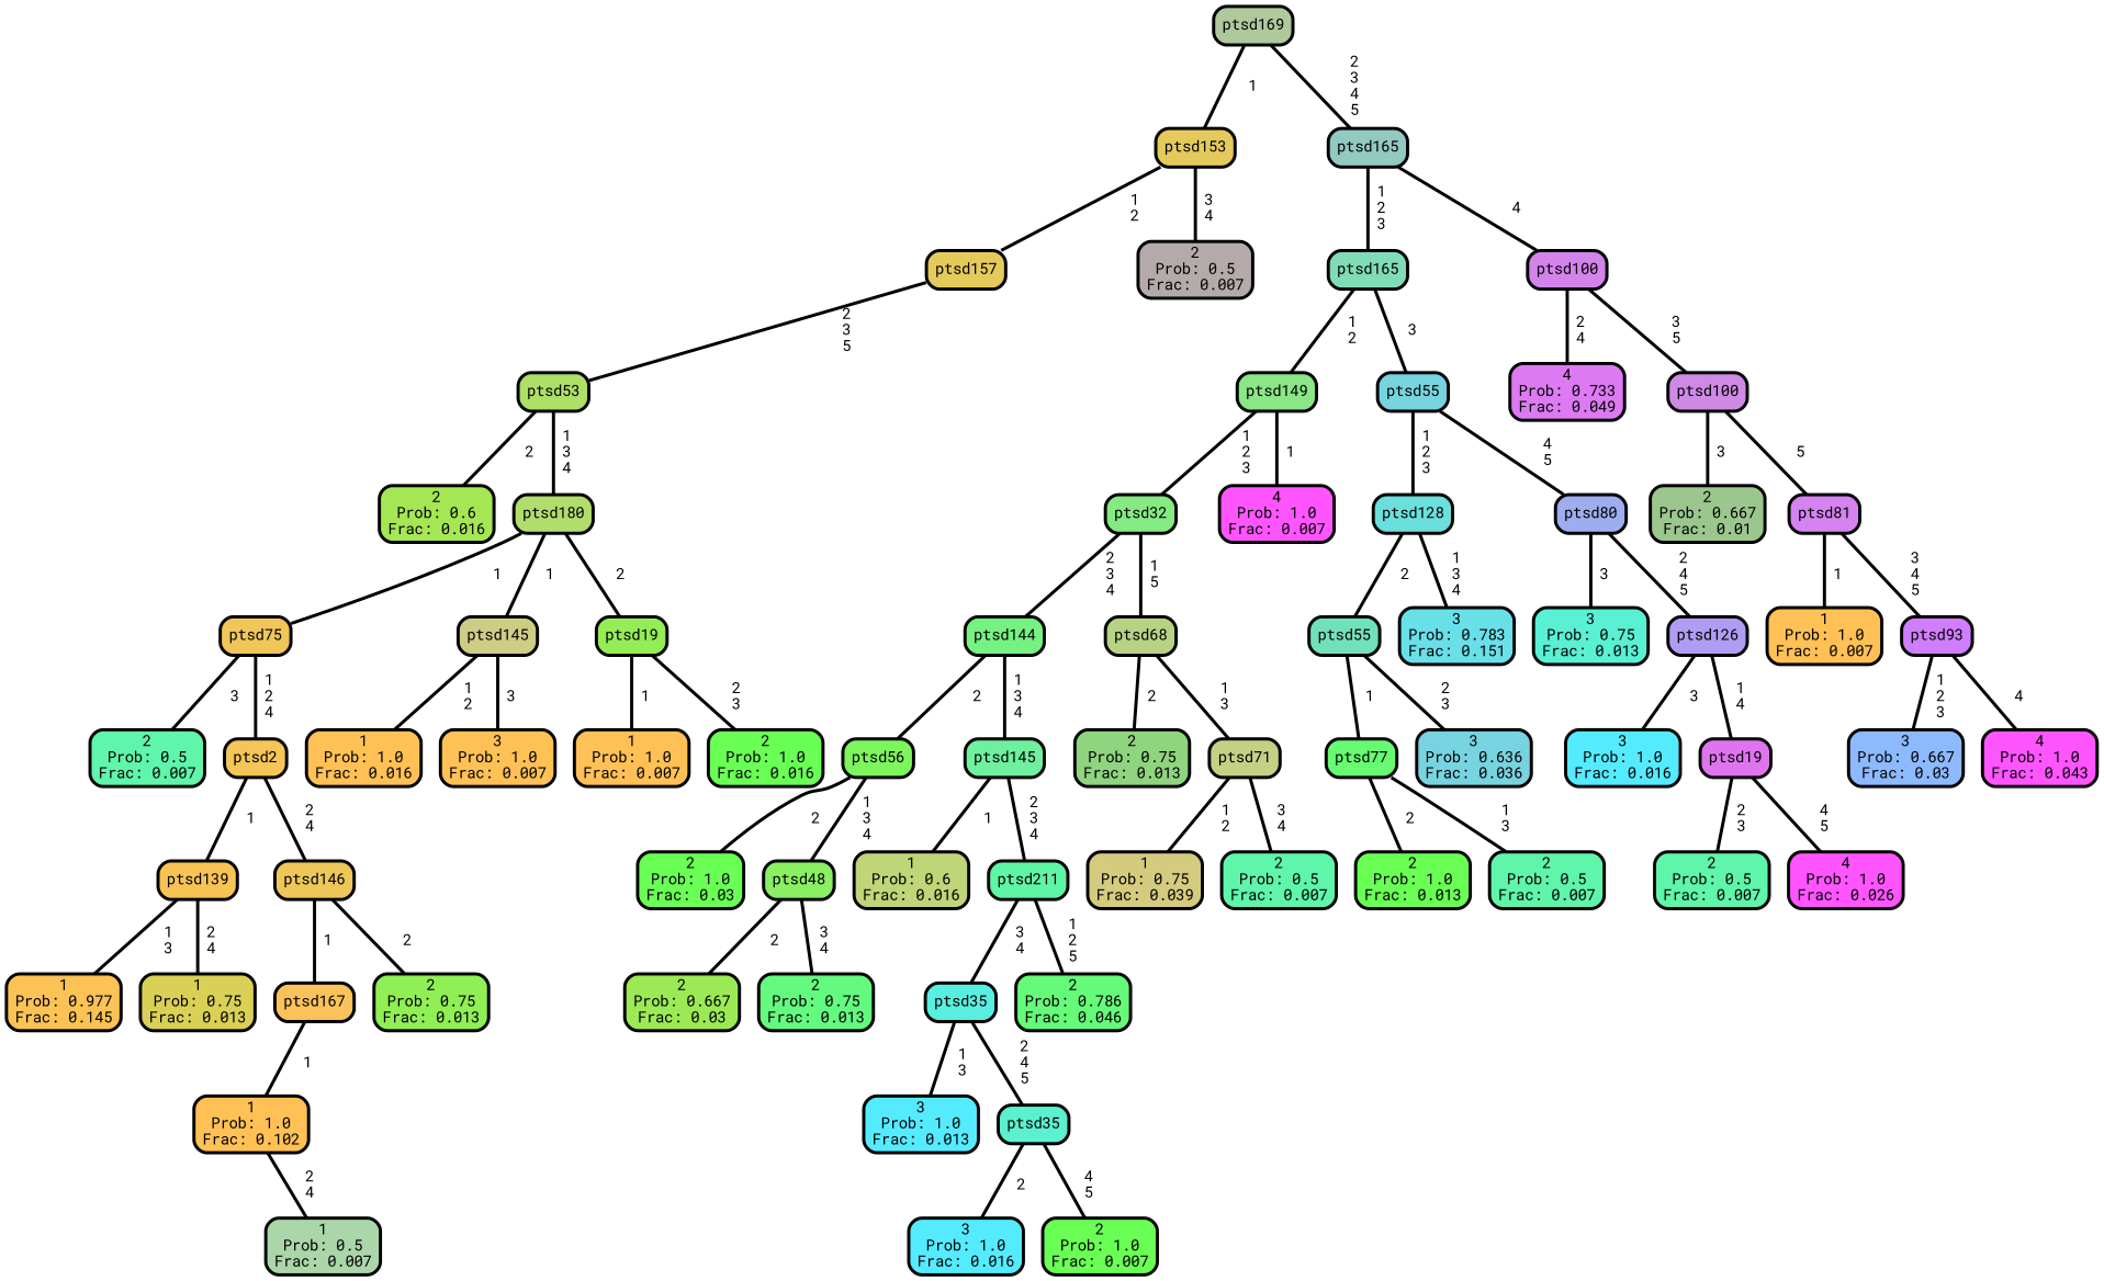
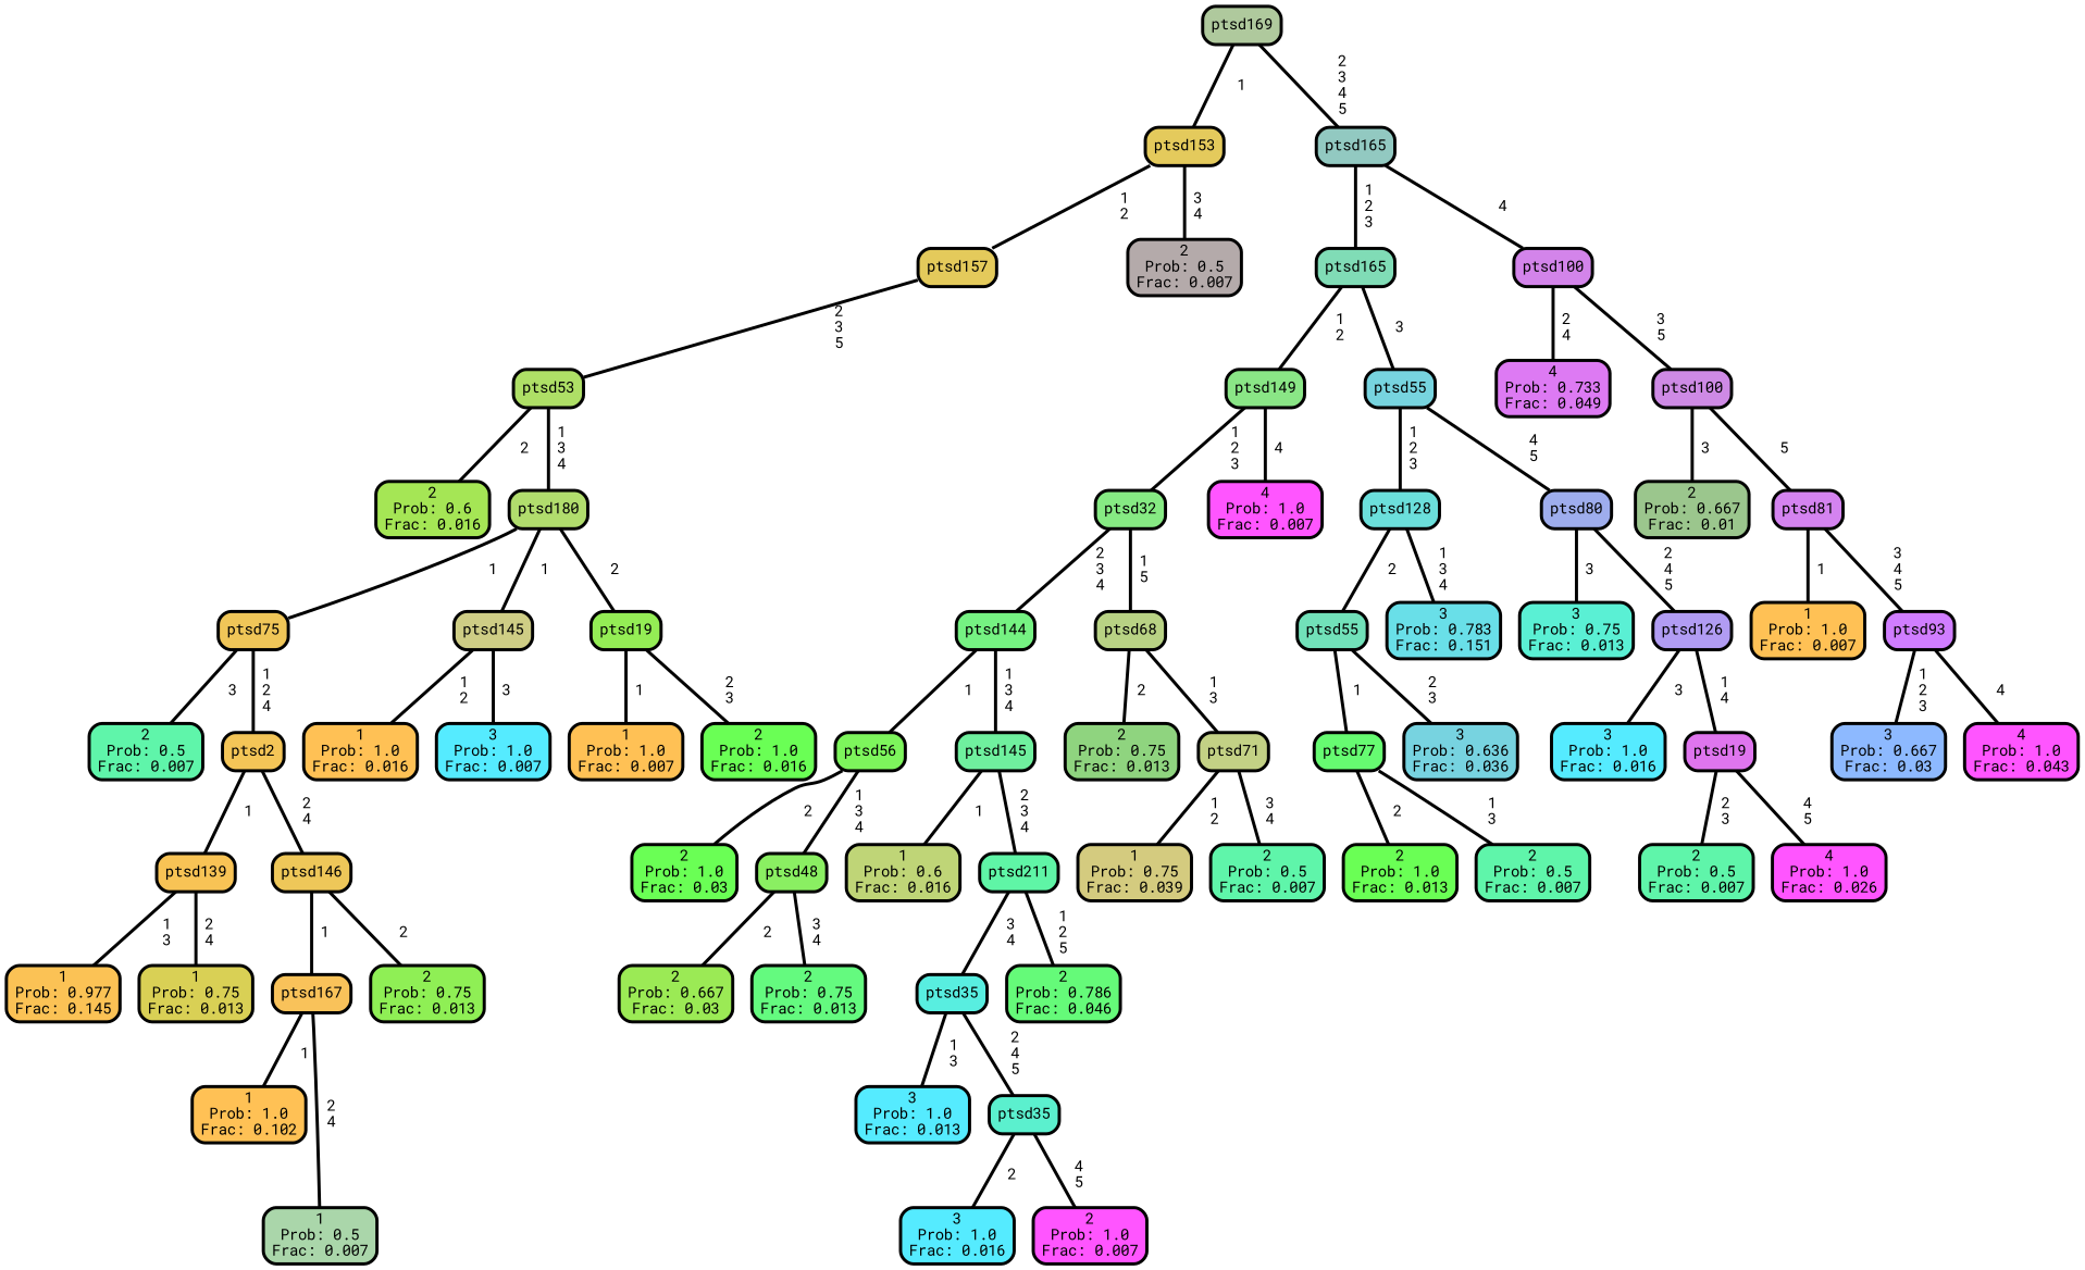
  graph {
    fontname="Roboto Mono"
    ranksep="0 equally"
    splines=straight
    node [color=black fillcolor="#5ff5aa" fontcolor=black fontname="Roboto Mono" penwidth=3 shape=box style="filled, rounded"]
    edge [color=black fontname="Roboto Mono" penwidth=3]
    n1 [label="2\nProb: 0.5\nFrac: 0.007"]
    n2 [fillcolor="#f0c658" label=ptsd75]
    n3 [fillcolor="#f4c557" label=ptsd2]
    n4 [fillcolor="#f8c355" label=ptsd139]
    n5 [fillcolor="#eec759" label=ptsd146]
    n6 [fillcolor="#fbc255" label="1\nProb: 0.977\nFrac: 0.145"]
    n7 [fillcolor="#d9d055" label="1\nProb: 0.75\nFrac: 0.013"]
    n8 [fillcolor="#f9c25a" label=ptsd167]
    n9 [fillcolor="#8fef55" label="2\nProb: 0.75\nFrac: 0.013"]
    n10 [fillcolor="#ffc155" label="1\nProb: 1.0\nFrac: 0.102"]
    n11 [fillcolor="#aad6aa" label="1\nProb: 0.5\nFrac: 0.007"]
    n12 [fillcolor="#e4ca5b" label=ptsd157]
    n13 [fillcolor="#aedf66" label=ptsd53]
    n14 [fillcolor="#a5e655" label="2\nProb: 0.6\nFrac: 0.016"]
    n15 [fillcolor="#b1dd6d" label=ptsd180]
    n16 [fillcolor="#cecd85" label=ptsd145]
    n17 [fillcolor="#94ed55" label=ptsd19]
    n18 [fillcolor="#ffc155" label="1\nProb: 1.0\nFrac: 0.016"]
-   n19 [fillcolor="#ffc155" label="3\nProb: 1.0\nFrac: 0.007"]
+   n19 [fillcolor="#55ebff" label="3\nProb: 1.0\nFrac: 0.007"]
    n20 [fillcolor="#ffc155" label="1\nProb: 1.0\nFrac: 0.007"]
    n21 [fillcolor="#6aff55" label="2\nProb: 1.0\nFrac: 0.016"]
    n22 [fillcolor="#e4ca5c" label=ptsd153]
    n23 [fillcolor="#b4aaaa" label="2\nProb: 0.5\nFrac: 0.007"]
    n24 [fillcolor="#afc99d" label=ptsd169]
    n25 [fillcolor="#92c9c1" label=ptsd165]
    n26 [fillcolor="#80dcb6" label=ptsd165]
    n27 [fillcolor="#d384ea" label=ptsd100]
    n28 [fillcolor="#6aff55" label="2\nProb: 1.0\nFrac: 0.03"]
    n29 [fillcolor="#7df55c" label=ptsd56]
    n30 [fillcolor="#8aef62" label=ptsd48]
    n31 [fillcolor="#9bea55" label="2\nProb: 0.667\nFrac: 0.03"]
    n32 [fillcolor="#64fa7f" label="2\nProb: 0.75\nFrac: 0.013"]
    n33 [fillcolor="#75f282" label=ptsd144]
    n34 [fillcolor="#6ff09e" label=ptsd145]
    n35 [fillcolor="#bfd577" label="1\nProb: 0.6\nFrac: 0.016"]
    n36 [fillcolor="#5ff5a6" label=ptsd211]
    n37 [fillcolor="#58eee0" label=ptsd35]
    n38 [fillcolor="#65fa79" label="2\nProb: 0.786\nFrac: 0.046"]
    n39 [fillcolor="#55ebff" label="3\nProb: 1.0\nFrac: 0.013"]
    n40 [fillcolor="#5bf0ce" label=ptsd35]
    n41 [fillcolor="#55ebff" label="3\nProb: 1.0\nFrac: 0.016"]
-   n42 [fillcolor="#6aff55" label="2\nProb: 1.0\nFrac: 0.007"]
+   n42 [fillcolor="#ff55ff" label="2\nProb: 1.0\nFrac: 0.007"]
    n43 [fillcolor="#86ea83" label=ptsd32]
    n44 [fillcolor="#b8d284" label=ptsd68]
    n45 [fillcolor="#8fd47f" label="2\nProb: 0.75\nFrac: 0.013"]
    n46 [fillcolor="#c3d185" label=ptsd71]
    n47 [fillcolor="#d4cb7f" label="1\nProb: 0.75\nFrac: 0.039"]
    n48 [label="2\nProb: 0.5\nFrac: 0.007"]
    n49 [fillcolor="#8ae686" label=ptsd149]
    n50 [fillcolor="#ff55ff" label="4\nProb: 1.0\nFrac: 0.007"]
    n51 [fillcolor="#77d4df" label=ptsd55]
    n52 [fillcolor="#6bdfdb" label=ptsd128]
    n53 [fillcolor="#9eaded" label=ptsd80]
    n54 [fillcolor="#6aff55" label="2\nProb: 1.0\nFrac: 0.013"]
    n55 [fillcolor="#66fb71" label=ptsd77]
    n56 [label="2\nProb: 0.5\nFrac: 0.007"]
    n57 [fillcolor="#71e1b9" label=ptsd55]
    n58 [fillcolor="#77d3e0" label="3\nProb: 0.636\nFrac: 0.036"]
    n59 [fillcolor="#69dfe8" label="3\nProb: 0.783\nFrac: 0.151"]
    n60 [fillcolor="#5af0d4" label="3\nProb: 0.75\nFrac: 0.013"]
    n61 [fillcolor="#b19cf3" label=ptsd126]
    n62 [fillcolor="#55ebff" label="3\nProb: 1.0\nFrac: 0.016"]
    n63 [fillcolor="#df75ee" label=ptsd19]
    n64 [label="2\nProb: 0.5\nFrac: 0.007"]
    n65 [fillcolor="#ff55ff" label="4\nProb: 1.0\nFrac: 0.026"]
    n66 [fillcolor="#dd7af3" label="4\nProb: 0.733\nFrac: 0.049"]
    n67 [fillcolor="#ce8ae5" label=ptsd100]
    n68 [fillcolor="#9bc68d" label="2\nProb: 0.667\nFrac: 0.01"]
    n69 [fillcolor="#d483f0" label=ptsd81]
    n70 [fillcolor="#ffc155" label="1\nProb: 1.0\nFrac: 0.007"]
    n71 [fillcolor="#d07dff" label=ptsd93]
    n72 [fillcolor="#8db9ff" label="3\nProb: 0.667\nFrac: 0.03"]
    n73 [fillcolor="#ff55ff" label="4\nProb: 1.0\nFrac: 0.043"]
    subgraph sub_1 {
      rank=same
    }
    n2 -- n1 [label=" 3"]
    n2 -- n3 [label=" 1\n 2\n 4"]
    n3 -- n4 [label=" 1"]
    n3 -- n5 [label=" 2\n 4"]
    n4 -- n6 [label=" 1\n 3"]
    n4 -- n7 [label=" 2\n 4"]
    n5 -- n8 [label=" 1"]
    n5 -- n9 [label=" 2"]
    n8 -- n10 [label=" 1"]
-   n10 -- n11 [label=" 2\n 4"]
+   n8 -- n11 [label=" 2\n 4"]
    n12 -- n13 [label=" 2\n 3\n 5"]
    n13 -- n14 [label=" 2"]
    n13 -- n15 [label=" 1\n 3\n 4"]
    n15 -- n2 [label=" 1"]
    n15 -- n16 [label=" 1"]
    n15 -- n17 [label=" 2"]
    n16 -- n18 [label=" 1\n 2"]
    n16 -- n19 [label=" 3"]
    n17 -- n20 [label=" 1"]
    n17 -- n21 [label=" 2\n 3"]
    n22 -- n12 [label=" 1\n 2"]
    n22 -- n23 [label=" 3\n 4"]
    n24 -- n22 [label=" 1"]
    n24 -- n25 [label=" 2\n 3\n 4\n 5"]
    n25 -- n26 [label=" 1\n 2\n 3"]
    n25 -- n27 [label=" 4"]
    n26 -- n49 [label=" 1\n 2"]
    n26 -- n51 [label=" 3"]
    n27 -- n66 [label=" 2\n 4"]
    n27 -- n67 [label=" 3\n 5"]
    n29 -- n28 [label=" 2"]
    n29 -- n30 [label=" 1\n 3\n 4"]
    n30 -- n31 [label=" 2"]
    n30 -- n32 [label=" 3\n 4"]
-   n33 -- n29 [label=" 2"]
+   n33 -- n29 [label=" 1"]
    n33 -- n34 [label=" 1\n 3\n 4"]
    n34 -- n35 [label=" 1"]
    n34 -- n36 [label=" 2\n 3\n 4"]
    n36 -- n37 [label=" 3\n 4"]
    n36 -- n38 [label=" 1\n 2\n 5"]
    n37 -- n39 [label=" 1\n 3"]
    n37 -- n40 [label=" 2\n 4\n 5"]
    n40 -- n41 [label=" 2"]
    n40 -- n42 [label=" 4\n 5"]
    n43 -- n33 [label=" 2\n 3\n 4"]
    n43 -- n44 [label=" 1\n 5"]
    n44 -- n45 [label=" 2"]
    n44 -- n46 [label=" 1\n 3"]
    n46 -- n47 [label=" 1\n 2"]
    n46 -- n48 [label=" 3\n 4"]
    n49 -- n43 [label=" 1\n 2\n 3"]
-   n49 -- n50 [label=" 1"]
+   n49 -- n50 [label=" 4"]
    n51 -- n52 [label=" 1\n 2\n 3"]
    n51 -- n53 [label=" 4\n 5"]
    n52 -- n57 [label=" 2"]
    n52 -- n59 [label=" 1\n 3\n 4"]
    n53 -- n60 [label=" 3"]
    n53 -- n61 [label=" 2\n 4\n 5"]
    n55 -- n54 [label=" 2"]
    n55 -- n56 [label=" 1\n 3"]
    n57 -- n55 [label=" 1"]
    n57 -- n58 [label=" 2\n 3"]
    n61 -- n62 [label=" 3"]
    n61 -- n63 [label=" 1\n 4"]
    n63 -- n64 [label=" 2\n 3"]
    n63 -- n65 [label=" 4\n 5"]
    n67 -- n68 [label=" 3"]
    n67 -- n69 [label=" 5"]
    n69 -- n70 [label=" 1"]
    n69 -- n71 [label=" 3\n 4\n 5"]
    n71 -- n72 [label=" 1\n 2\n 3"]
    n71 -- n73 [label=" 4"]
  }
